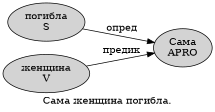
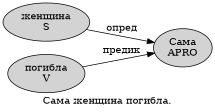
  digraph {
    fontname="DejaVu Serif"
    label="Сама женщина погибла."
    rankdir=LR
    node [fillcolor=lightgray fontname="DejaVu Serif" penwidth=1 shape=ellipse style=filled]
    edge [fontname="DejaVu Serif"]
    n1 [label="Сама\nAPRO"]
-   n2 [label="погибла\nS"]
-   n3 [label="женщина\nV"]
+   n2 [label="женщина\nS"]
+   n3 [label="погибла\nV"]
    n2 -> n1 [label="опред"]
    n3 -> n1 [label="предик"]
  }
